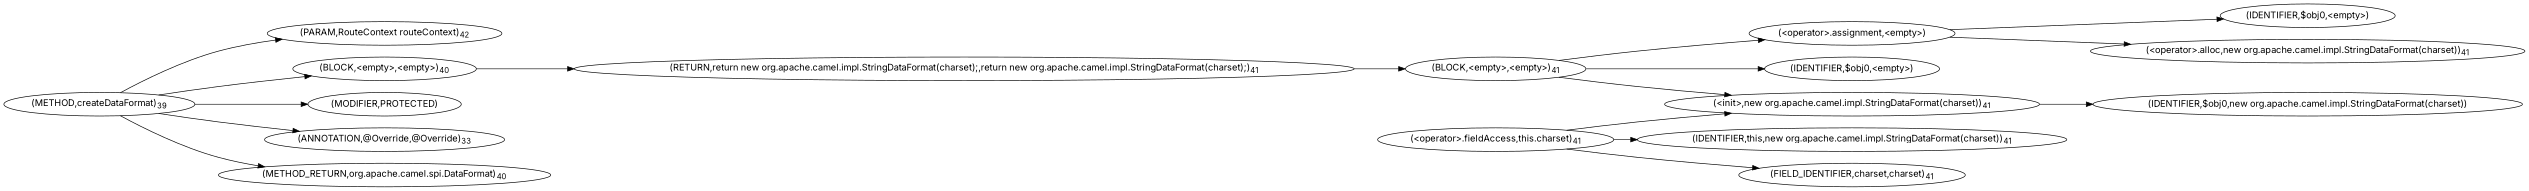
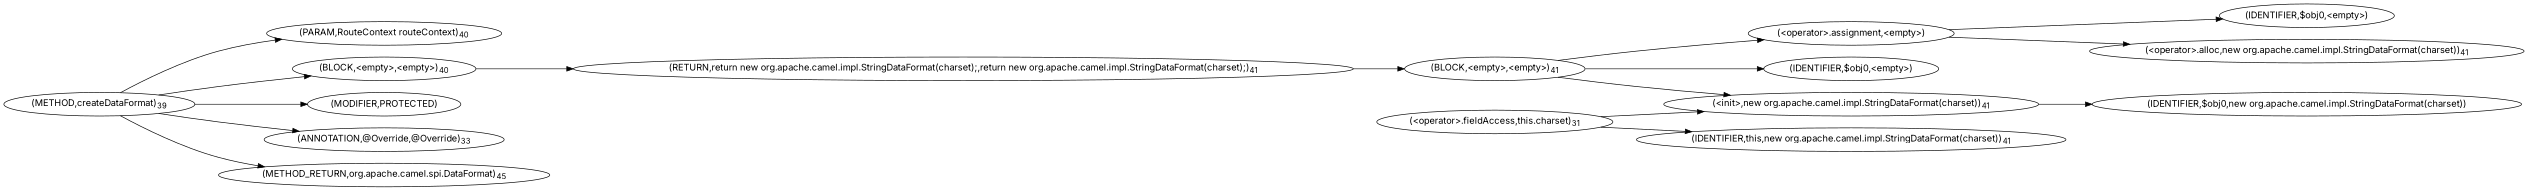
  digraph {
    fontname=Inter
    rankdir=LR
    node [fontname=Inter]
    edge [fontname=Inter]
    n1 [label=<(METHOD,createDataFormat)<SUB>39</SUB>>]
-   n2 [label=<(PARAM,RouteContext routeContext)<SUB>42</SUB>>]
+   n2 [label=<(PARAM,RouteContext routeContext)<SUB>40</SUB>>]
    n3 [label=<(BLOCK,&lt;empty&gt;,&lt;empty&gt;)<SUB>40</SUB>>]
    n4 [label=<(MODIFIER,PROTECTED)>]
    n5 [label=<(ANNOTATION,@Override,@Override)<SUB>33</SUB>>]
-   n6 [label=<(METHOD_RETURN,org.apache.camel.spi.DataFormat)<SUB>40</SUB>>]
+   n6 [label=<(METHOD_RETURN,org.apache.camel.spi.DataFormat)<SUB>45</SUB>>]
    n7 [label=<(RETURN,return new org.apache.camel.impl.StringDataFormat(charset);,return new org.apache.camel.impl.StringDataFormat(charset);)<SUB>41</SUB>>]
    n8 [label=<(BLOCK,&lt;empty&gt;,&lt;empty&gt;)<SUB>41</SUB>>]
    n9 [label=<(&lt;operator&gt;.assignment,&lt;empty&gt;)>]
    n10 [label=<(&lt;init&gt;,new org.apache.camel.impl.StringDataFormat(charset))<SUB>41</SUB>>]
    n11 [label=<(IDENTIFIER,$obj0,&lt;empty&gt;)>]
    n12 [label=<(IDENTIFIER,$obj0,&lt;empty&gt;)>]
    n13 [label=<(&lt;operator&gt;.alloc,new org.apache.camel.impl.StringDataFormat(charset))<SUB>41</SUB>>]
    n14 [label=<(IDENTIFIER,$obj0,new org.apache.camel.impl.StringDataFormat(charset))>]
-   n15 [label=<(&lt;operator&gt;.fieldAccess,this.charset)<SUB>41</SUB>>]
+   n15 [label=<(&lt;operator&gt;.fieldAccess,this.charset)<SUB>31</SUB>>]
    n16 [label=<(IDENTIFIER,this,new org.apache.camel.impl.StringDataFormat(charset))<SUB>41</SUB>>]
-   n17 [label=<(FIELD_IDENTIFIER,charset,charset)<SUB>41</SUB>>]
    n1 -> n2
    n1 -> n3
    n1 -> n4
    n1 -> n5
    n1 -> n6
    n3 -> n7
    n7 -> n8
    n8 -> n9
    n8 -> n10
    n8 -> n11
    n9 -> n12
    n9 -> n13
    n10 -> n14
    n15 -> n10
    n15 -> n16
-   n15 -> n17
  }
